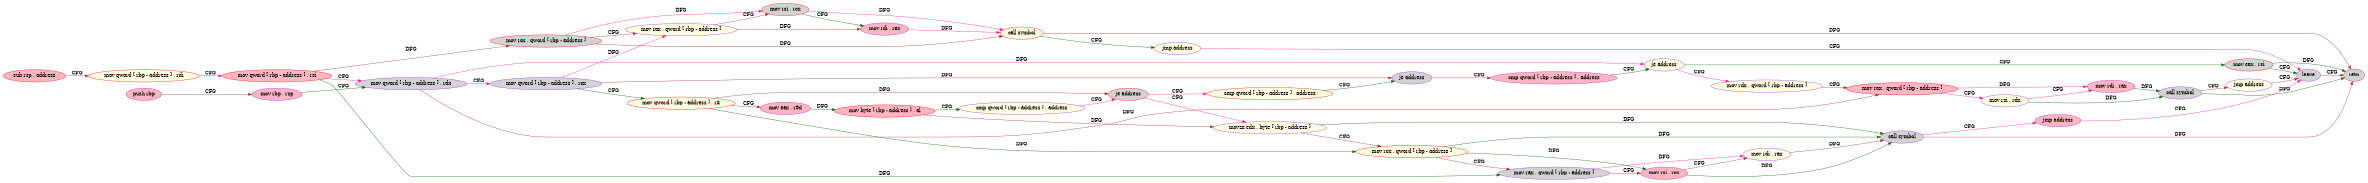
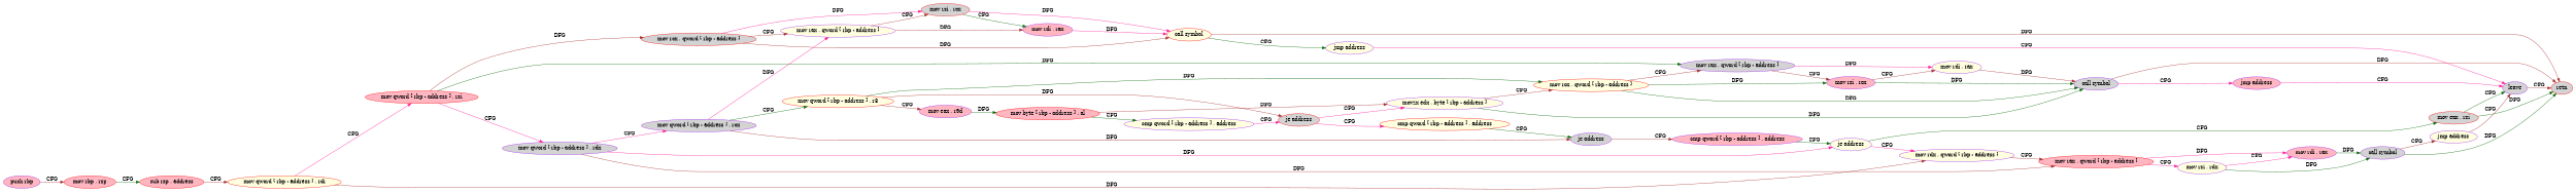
  digraph {
    rankdir=LR
    node [color=purple fillcolor=lightyellow style=filled]
    edge [color=brown]
    n1 [fillcolor=lightpink label="push rbp"]
-   n2 [fillcolor=lightpink label="mov rbp , rsp"]
+   n2 [color=red fillcolor=lightpink label="mov rbp , rsp"]
    n3 [color=red fillcolor=lightpink label="sub rsp , address"]
    n4 [color=red label="mov qword [ rbp - address ] , rdi"]
    n5 [color=red fillcolor=lightpink label="mov qword [ rbp - address ] , rsi"]
    n6 [label="mov rdx , qword [ rbp - address ]"]
    n7 [fillcolor=lightgrey label="mov qword [ rbp - address ] , rdx"]
    n8 [fillcolor=lightgrey label="mov rax , qword [ rbp - address ]"]
    n9 [color=red fillcolor=lightgrey label="mov rcx , qword [ rbp - address ]"]
    n10 [color=red fillcolor=lightpink label="mov rax , qword [ rbp - address ]"]
    n11 [fillcolor=lightgrey label="mov qword [ rbp - address ] , rcx"]
    n12 [label="je address"]
    n13 [fillcolor=lightpink label="mov rsi , rcx"]
    n14 [label="mov rdi , rax"]
    n15 [label="mov rax , qword [ rbp - address ]"]
    n16 [color=red label="call symbol"]
    n17 [color=red fillcolor=lightgrey label="mov rsi , rcx"]
    n18 [color=red label="mov qword [ rbp - address ] , r8"]
    n19 [fillcolor=lightgrey label="je address"]
    n20 [color=red fillcolor=lightgrey label="mov eax , rsi"]
    n21 [label="mov rsi , rdx"]
    n22 [fillcolor=lightpink label="mov rdi , rax"]
    n23 [fillcolor=lightpink label="mov eax , r9d"]
    n24 [color=red fillcolor=lightgrey label="je address"]
    n25 [color=red label="mov rcx , qword [ rbp - address ]"]
    n26 [fillcolor=lightpink label="cmp qword [ rbp - address ] , address"]
    n27 [fillcolor=lightpink label="mov rdi , rax"]
    n28 [color=red fillcolor=lightpink label="mov byte [ rbp - address ] , al"]
    n29 [label="movzx edx , byte [ rbp - address ]"]
    n30 [color=red label="cmp qword [ rbp - address ] , address"]
    n31 [fillcolor=lightgrey label="call symbol"]
    n32 [label="cmp qword [ rbp - address ] , address"]
    n33 [fillcolor=lightpink label="jmp address"]
    n34 [color=red fillcolor=lightgrey label=retn]
    n35 [label="jmp address"]
    n36 [fillcolor=lightgrey label=leave]
    n37 [fillcolor=lightgrey label="call symbol"]
    n38 [label="jmp address"]
    n1 -> n2 [label=CFG]
-   n2 -> n7 [color=darkgreen label=CFG]
+   n2 -> n3 [color=darkgreen label=CFG]
    n3 -> n4 [label=CFG]
    n4 -> n5 [color=deeppink label=CFG]
+   n4 -> n6 [label=DFG]
    n5 -> n7 [color=deeppink label=CFG]
    n5 -> n8 [color=darkgreen label=DFG]
    n5 -> n9 [label=DFG]
    n6 -> n10 [label=CFG]
    n7 -> n10 [label=DFG]
    n7 -> n11 [color=deeppink label=CFG]
    n7 -> n12 [color=deeppink label=DFG]
    n8 -> n13 [label=CFG]
    n8 -> n14 [color=deeppink label=DFG]
    n9 -> n15 [label=CFG]
    n9 -> n16 [label=DFG]
    n9 -> n17 [color=deeppink label=DFG]
    n10 -> n21 [color=deeppink label=CFG]
    n10 -> n22 [color=deeppink label=DFG]
    n11 -> n15 [color=deeppink label=DFG]
    n11 -> n18 [color=darkgreen label=CFG]
    n11 -> n19 [label=DFG]
    n12 -> n6 [color=deeppink label=CFG]
    n12 -> n20 [color=darkgreen label=CFG]
    n13 -> n14 [label=CFG]
    n13 -> n31 [color=darkgreen label=DFG]
    n14 -> n31 [label=DFG]
    n15 -> n17 [label=CFG]
    n15 -> n27 [label=DFG]
    n16 -> n34 [label=DFG]
    n16 -> n35 [color=darkgreen label=CFG]
    n17 -> n16 [color=deeppink label=DFG]
    n17 -> n27 [color=darkgreen label=CFG]
    n18 -> n23 [label=CFG]
    n18 -> n24 [label=DFG]
    n18 -> n25 [color=darkgreen label=DFG]
    n19 -> n26 [label=CFG]
    n20 -> n34 [color=darkgreen label=DFG]
    n20 -> n36 [color=darkgreen label=CFG]
    n21 -> n22 [color=deeppink label=CFG]
    n21 -> n37 [color=darkgreen label=DFG]
    n22 -> n37 [color=darkgreen label=DFG]
    n23 -> n28 [color=darkgreen label=DFG]
    n24 -> n29 [color=deeppink label=CFG]
    n24 -> n30 [color=deeppink label=CFG]
    n25 -> n8 [label=CFG]
    n25 -> n13 [color=darkgreen label=DFG]
    n25 -> n31 [color=darkgreen label=DFG]
    n26 -> n12 [color=darkgreen label=CFG]
    n27 -> n16 [color=deeppink label=DFG]
    n28 -> n29 [label=DFG]
    n28 -> n32 [color=darkgreen label=CFG]
    n29 -> n25 [label=CFG]
    n29 -> n31 [color=darkgreen label=DFG]
    n30 -> n19 [color=darkgreen label=CFG]
    n31 -> n33 [color=deeppink label=CFG]
    n31 -> n34 [label=DFG]
    n32 -> n24 [color=deeppink label=CFG]
    n33 -> n36 [color=deeppink label=CFG]
    n35 -> n36 [color=deeppink label=CFG]
    n36 -> n34 [label=CFG]
    n37 -> n34 [color=darkgreen label=DFG]
    n37 -> n38 [label=CFG]
    n38 -> n36 [label=CFG]
  }
